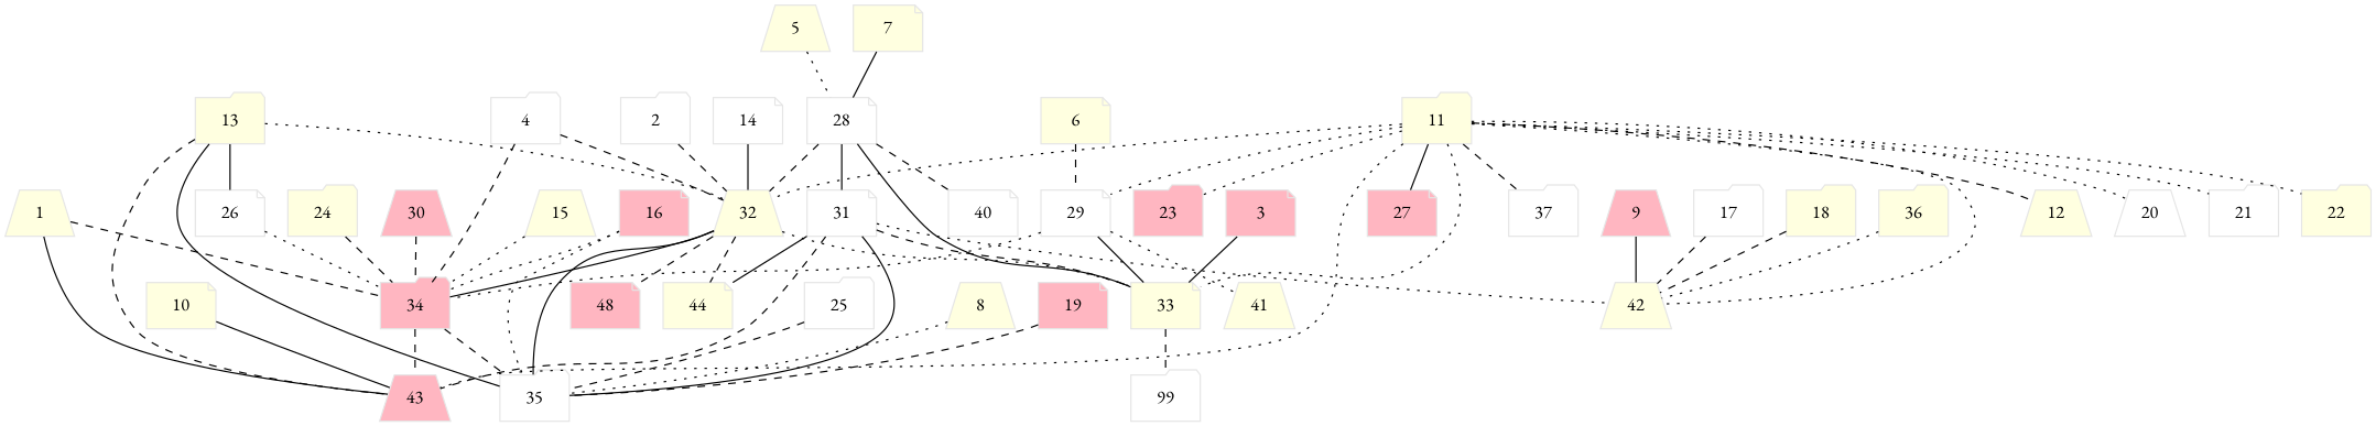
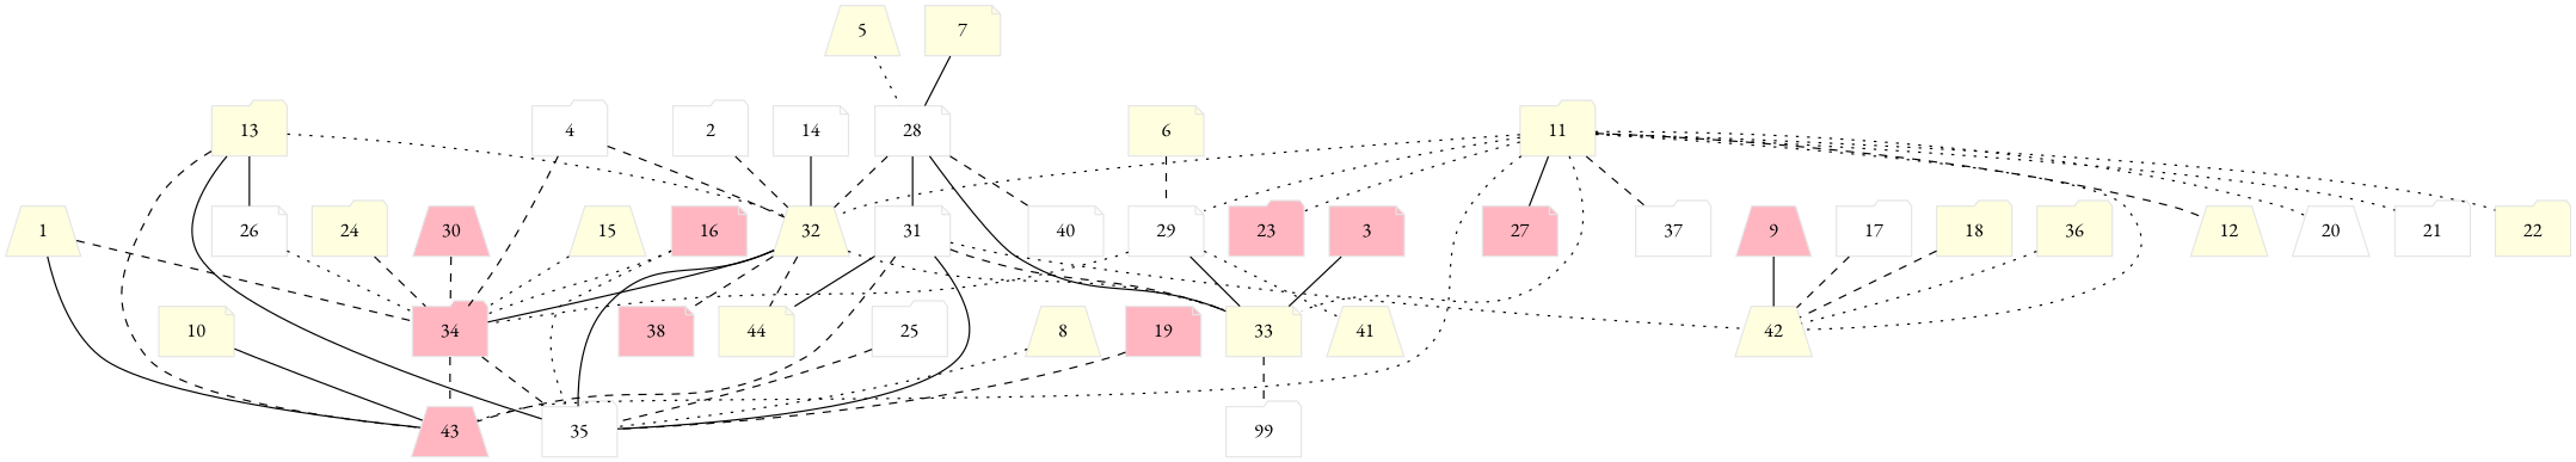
  graph {
    fontname="EB Garamond"
    node [color=gray90 fillcolor=lightyellow fontname="EB Garamond" shape=folder style=filled]
    edge [fontname="EB Garamond" style=dashed weight=1.0]
    1 [shape=trapezium]
    34 [fillcolor=lightpink]
    43 [fillcolor=lightpink shape=trapezium]
    35 [fillcolor=white]
    2 [fillcolor=white]
    32 [shape=trapezium]
    33 [shape=note]
    44 [shape=note]
-   38 [fillcolor=lightpink shape=note label=48]
+   38 [fillcolor=lightpink shape=note]
    3 [fillcolor=lightpink shape=note]
    n11 [fillcolor=white label=99]
    4 [fillcolor=white]
    5 [shape=trapezium]
    28 [fillcolor=white shape=note]
    31 [fillcolor=white shape=note]
    40 [fillcolor=white shape=note]
    6 [shape=note]
    29 [fillcolor=white shape=note]
    41 [shape=trapezium]
    7 [shape=note]
    8 [shape=trapezium]
    9 [fillcolor=lightpink shape=trapezium]
    42 [shape=trapezium]
    10 [shape=note]
    11
    12 [shape=trapezium]
    20 [fillcolor=white shape=trapezium]
    21 [fillcolor=white]
    22
    23 [fillcolor=lightpink]
    27 [fillcolor=lightpink shape=note]
    37 [fillcolor=white]
    13
    26 [fillcolor=white shape=note]
    14 [fillcolor=white shape=note]
    15 [shape=trapezium]
    16 [fillcolor=lightpink shape=note]
    17 [fillcolor=white]
    18
    19 [fillcolor=lightpink shape=note]
    24
    25 [fillcolor=white]
    30 [fillcolor=lightpink shape=trapezium]
    36
    1 -- 34
    1 -- 43 [style=solid weight=2.0]
    34 -- 43 [weight=2.0]
    34 -- 35
    2 -- 32
    32 -- 34 [style=solid]
    32 -- 35 [style=solid weight=2.0]
    32 -- 33 [style=dotted]
    32 -- 44
    32 -- 38
    33 -- n11
    3 -- 33 [style=solid]
    4 -- 34
    4 -- 32
    5 -- 28 [style=dotted]
    28 -- 32
    28 -- 33 [style=solid]
    28 -- 31 [style=solid weight=2.0]
    28 -- 40
    31 -- 43 [weight=2.0]
    31 -- 35 [style=solid]
    31 -- 33 [weight=2.0]
    31 -- 44 [style=solid]
    31 -- 42 [style=dotted weight=4.0]
    6 -- 29
    29 -- 34 [style=dotted]
    29 -- 33 [style=solid]
    29 -- 41 [style=dotted]
    7 -- 28 [style=solid]
    8 -- 35 [style=dotted]
    9 -- 42 [style=solid]
    10 -- 43 [style=solid]
    11 -- 43 [style=dotted]
    11 -- 32 [style=dotted]
    11 -- 33 [style=dotted]
    11 -- 29 [style=dotted weight=3.0]
    11 -- 42 [style=dotted]
    11 -- 12
    11 -- 20 [style=dotted]
    11 -- 21 [style=dotted]
    11 -- 22 [style=dotted]
    11 -- 23 [style=dotted]
    11 -- 27 [style=solid]
    11 -- 37
    13 -- 43
    13 -- 35 [style=solid]
    13 -- 32 [style=dotted weight=2.0]
    13 -- 26 [style=solid]
    26 -- 34 [style=dotted]
    14 -- 32 [style=solid]
    15 -- 34 [style=dotted]
    16 -- 34 [style=dotted]
    16 -- 35 [style=dotted]
    17 -- 42
    18 -- 42
    19 -- 35
    24 -- 34
    25 -- 35
    30 -- 34
    36 -- 42 [style=dotted]
  }
